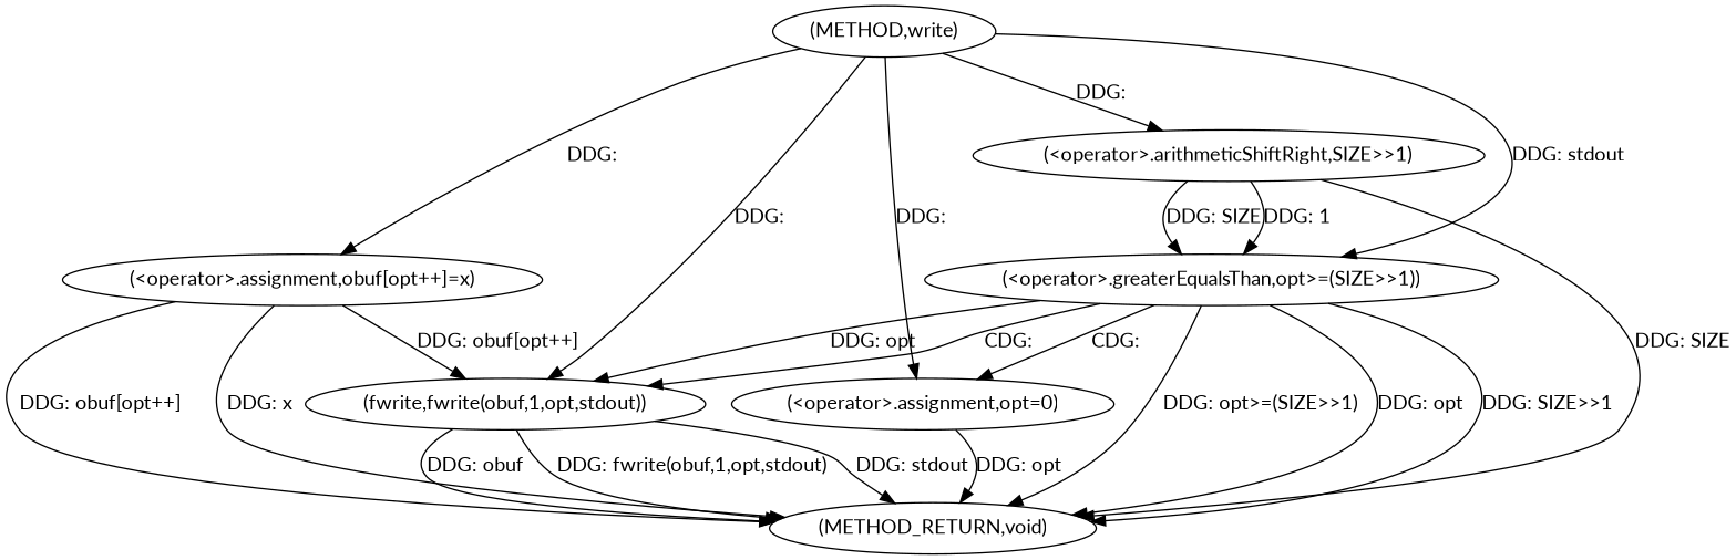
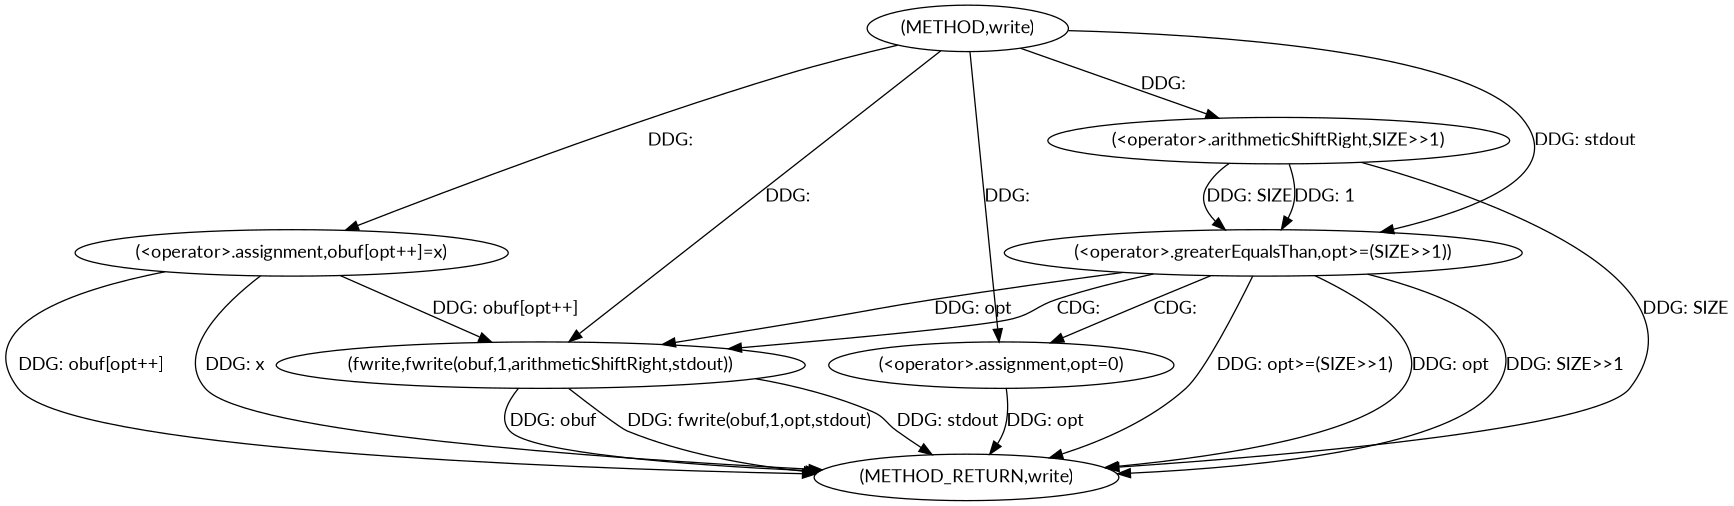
  digraph {
    fontname=Lato
    node [fontname=Lato]
    edge [fontname=Lato]
    n1 [label="(METHOD,write)"]
    n2 [label="(<operator>.assignment,obuf[opt++]=x)"]
    n3 [label="(<operator>.greaterEqualsThan,opt>=(SIZE>>1))"]
-   n4 [label="(fwrite,fwrite(obuf,1,opt,stdout))"]
+   n4 [label="(fwrite,fwrite(obuf,1,arithmeticShiftRight,stdout))"]
    n5 [label="(<operator>.assignment,opt=0)"]
    n6 [label="(<operator>.arithmeticShiftRight,SIZE>>1)"]
-   n7 [label="(METHOD_RETURN,void)"]
+   n7 [label="(METHOD_RETURN,write)"]
    n1 -> n2 [label="DDG: "]
    n1 -> n3 [label="DDG: stdout"]
    n1 -> n4 [label="DDG: "]
    n1 -> n5 [label="DDG: "]
    n1 -> n6 [label="DDG: "]
    n2 -> n4 [label="DDG: obuf[opt++]"]
    n2 -> n7 [label="DDG: obuf[opt++]"]
    n2 -> n7 [label="DDG: x"]
    n3 -> n4 [label="DDG: opt"]
    n3 -> n4 [label="CDG: "]
    n3 -> n5 [label="CDG: "]
    n3 -> n7 [label="DDG: opt"]
    n3 -> n7 [label="DDG: SIZE>>1"]
    n3 -> n7 [label="DDG: opt>=(SIZE>>1)"]
    n4 -> n7 [label="DDG: obuf"]
    n4 -> n7 [label="DDG: fwrite(obuf,1,opt,stdout)"]
    n4 -> n7 [label="DDG: stdout"]
    n5 -> n7 [label="DDG: opt"]
    n6 -> n3 [label="DDG: SIZE"]
    n6 -> n3 [label="DDG: 1"]
    n6 -> n7 [label="DDG: SIZE"]
  }
